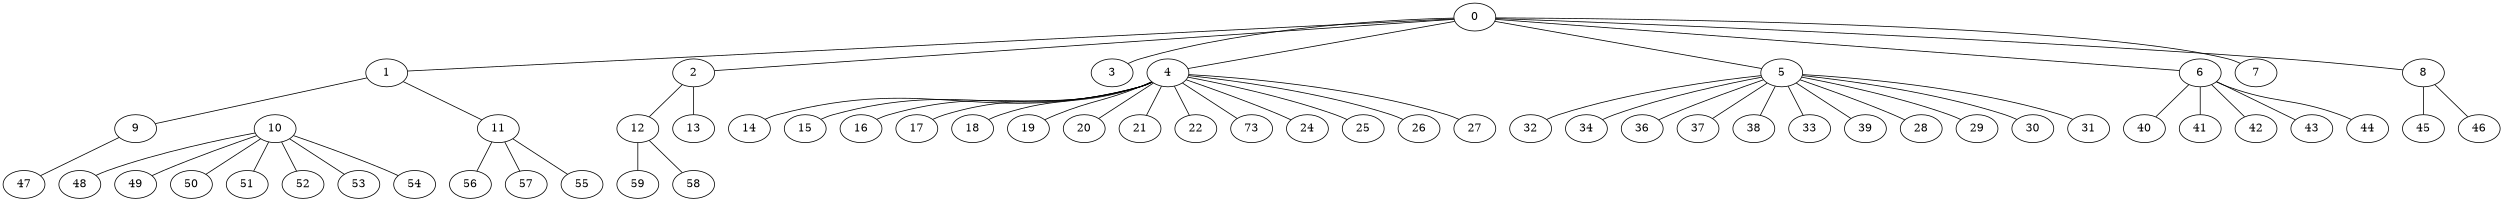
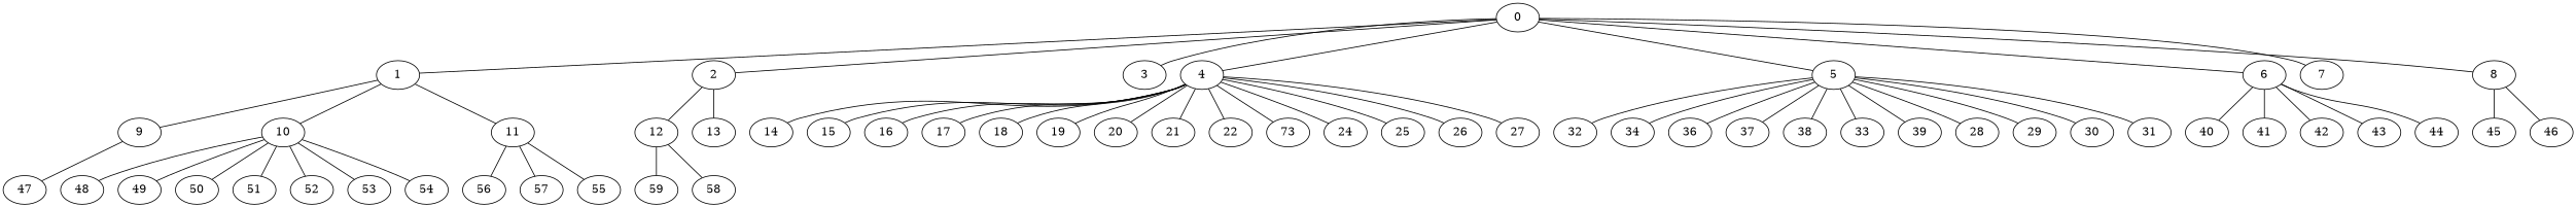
  graph {
    0
    1
    2
    3
    4
    5
    6
    7
    8
    9
    10
    11
    12
    13
    14
    15
    16
    17
    18
    19
    20
    21
    22
    n24 [label=73]
    24
    25
    26
    27
    32
    34
    36
    37
    38
    33
    39
    28
    29
    30
    31
    40
    41
    42
    43
    44
    45
    46
    47
    48
    49
    50
    51
    52
    53
    54
    56
    57
    55
    59
    58
    0 -- 1
    0 -- 2
    0 -- 3
    0 -- 4
    0 -- 5
    0 -- 6
    0 -- 7
    0 -- 8
    1 -- 9
+   1 -- 10
    1 -- 11
    2 -- 12
    2 -- 13
    4 -- 14
    4 -- 15
    4 -- 16
    4 -- 17
    4 -- 18
    4 -- 19
    4 -- 20
    4 -- 21
    4 -- 22
    4 -- n24
    4 -- 24
    4 -- 25
    4 -- 26
    4 -- 27
    5 -- 32
    5 -- 34
    5 -- 36
    5 -- 37
    5 -- 38
    5 -- 33
    5 -- 39
    5 -- 28
    5 -- 29
    5 -- 30
    5 -- 31
    6 -- 40
    6 -- 41
    6 -- 42
    6 -- 43
    6 -- 44
    8 -- 45
    8 -- 46
    9 -- 47
    10 -- 48
    10 -- 49
    10 -- 50
    10 -- 51
    10 -- 52
    10 -- 53
    10 -- 54
    11 -- 56
    11 -- 57
    11 -- 55
    12 -- 59
    12 -- 58
  }
